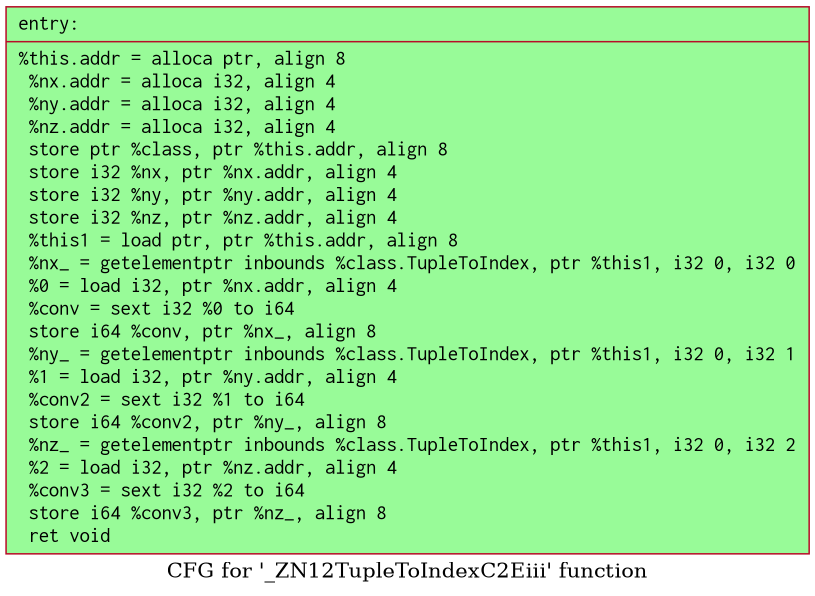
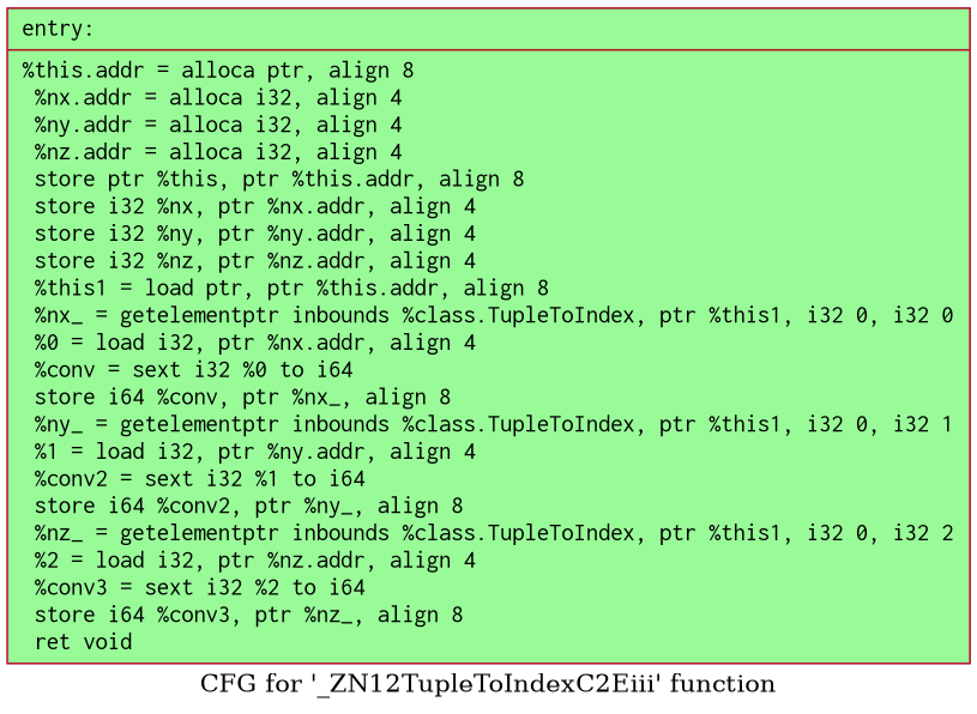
  digraph {
    label="CFG for '_ZN12TupleToIndexC2Eiii' function"
-   n1 [color="#b70d28ff" fillcolor=palegreen fontname=Courier label="{entry:\l|  %this.addr = alloca ptr, align 8\l  %nx.addr = alloca i32, align 4\l  %ny.addr = alloca i32, align 4\l  %nz.addr = alloca i32, align 4\l  store ptr %class, ptr %this.addr, align 8\l  store i32 %nx, ptr %nx.addr, align 4\l  store i32 %ny, ptr %ny.addr, align 4\l  store i32 %nz, ptr %nz.addr, align 4\l  %this1 = load ptr, ptr %this.addr, align 8\l  %nx_ = getelementptr inbounds %class.TupleToIndex, ptr %this1, i32 0, i32 0\l  %0 = load i32, ptr %nx.addr, align 4\l  %conv = sext i32 %0 to i64\l  store i64 %conv, ptr %nx_, align 8\l  %ny_ = getelementptr inbounds %class.TupleToIndex, ptr %this1, i32 0, i32 1\l  %1 = load i32, ptr %ny.addr, align 4\l  %conv2 = sext i32 %1 to i64\l  store i64 %conv2, ptr %ny_, align 8\l  %nz_ = getelementptr inbounds %class.TupleToIndex, ptr %this1, i32 0, i32 2\l  %2 = load i32, ptr %nz.addr, align 4\l  %conv3 = sext i32 %2 to i64\l  store i64 %conv3, ptr %nz_, align 8\l  ret void\l}" shape=record style=filled]
+   n1 [color="#b70d28ff" fillcolor=palegreen fontname=Courier label="{entry:\l|  %this.addr = alloca ptr, align 8\l  %nx.addr = alloca i32, align 4\l  %ny.addr = alloca i32, align 4\l  %nz.addr = alloca i32, align 4\l  store ptr %this, ptr %this.addr, align 8\l  store i32 %nx, ptr %nx.addr, align 4\l  store i32 %ny, ptr %ny.addr, align 4\l  store i32 %nz, ptr %nz.addr, align 4\l  %this1 = load ptr, ptr %this.addr, align 8\l  %nx_ = getelementptr inbounds %class.TupleToIndex, ptr %this1, i32 0, i32 0\l  %0 = load i32, ptr %nx.addr, align 4\l  %conv = sext i32 %0 to i64\l  store i64 %conv, ptr %nx_, align 8\l  %ny_ = getelementptr inbounds %class.TupleToIndex, ptr %this1, i32 0, i32 1\l  %1 = load i32, ptr %ny.addr, align 4\l  %conv2 = sext i32 %1 to i64\l  store i64 %conv2, ptr %ny_, align 8\l  %nz_ = getelementptr inbounds %class.TupleToIndex, ptr %this1, i32 0, i32 2\l  %2 = load i32, ptr %nz.addr, align 4\l  %conv3 = sext i32 %2 to i64\l  store i64 %conv3, ptr %nz_, align 8\l  ret void\l}" shape=record style=filled]
  }
